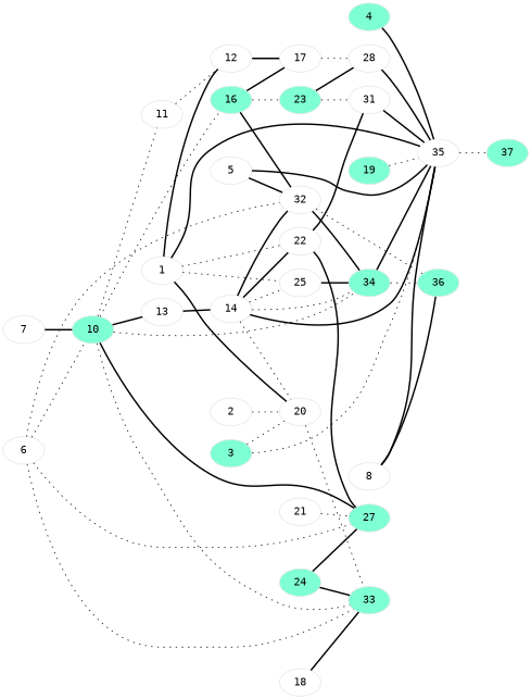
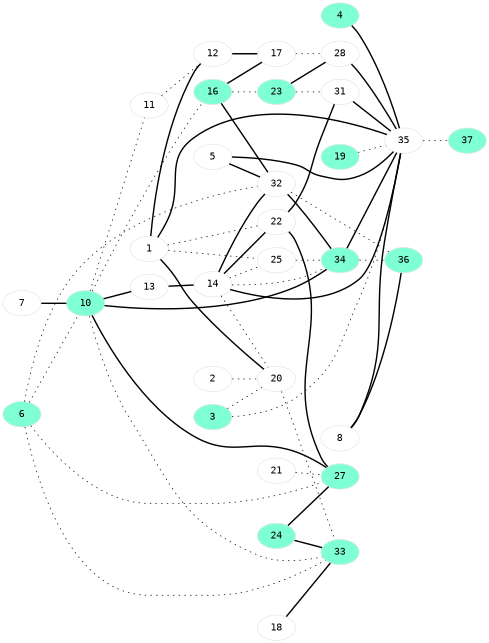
  graph {
    fontname="DejaVu Sans Mono"
    rankdir=LR
    node [color=gray90 fillcolor=white fontname="DejaVu Sans Mono" style=filled]
    edge [fontname="DejaVu Sans Mono" style=bold weight=1.0]
    1
    12
    20
    22
    25
    35
    17
    33 [fillcolor=aquamarine]
    27 [fillcolor=aquamarine]
    31
    34 [fillcolor=aquamarine]
    37 [fillcolor=aquamarine]
    2
    3 [fillcolor=aquamarine]
    4 [fillcolor=aquamarine]
    5
    32
    36 [fillcolor=aquamarine]
-   6
+   6 [fillcolor=aquamarine]
    10 [fillcolor=aquamarine]
    11
    13
    16 [fillcolor=aquamarine]
    7
    8
    14
    23 [fillcolor=aquamarine]
    28
    18
    21
    24 [fillcolor=aquamarine]
    n32 [fillcolor=aquamarine label=19]
    1 -- 12
    1 -- 20
    1 -- 22 [style=dotted]
    1 -- 25 [style=dotted]
    1 -- 35 [weight=3.0]
    12 -- 17
    20 -- 33 [style=dotted weight=2.0]
    22 -- 27
    22 -- 31
-   25 -- 34
+   25 -- 34 [style=dotted]
    35 -- 37 [style=dotted]
    17 -- 28 [style=dotted]
    31 -- 35
    34 -- 35
    34 -- 36 [style=dotted]
    2 -- 20 [style=dotted]
    3 -- 20 [style=dotted]
    3 -- 35 [style=dotted]
    4 -- 35
    5 -- 35
    5 -- 32
    32 -- 34
    32 -- 36 [style=dotted]
    6 -- 33 [style=dotted]
    6 -- 27 [style=dotted]
    6 -- 32 [style=dotted]
    6 -- 10 [style=dotted]
    10 -- 33 [style=dotted]
    10 -- 27
-   10 -- 34 [style=dotted]
+   10 -- 34
    10 -- 11 [style=dotted]
    10 -- 13 [weight=2.0]
    10 -- 16 [style=dotted]
    11 -- 12 [style=dotted]
    13 -- 14
    16 -- 17
    16 -- 32
    16 -- 23 [style=dotted]
    7 -- 10
    8 -- 35
    8 -- 36
    14 -- 20 [style=dotted]
    14 -- 22 [weight=2.0]
    14 -- 25 [style=dotted]
    14 -- 35
    14 -- 34 [style=dotted]
    14 -- 32
    23 -- 31 [style=dotted]
    23 -- 28
    28 -- 35
    18 -- 33
    21 -- 27 [style=dotted]
    24 -- 33
    24 -- 27
    n32 -- 35 [style=dotted]
  }
